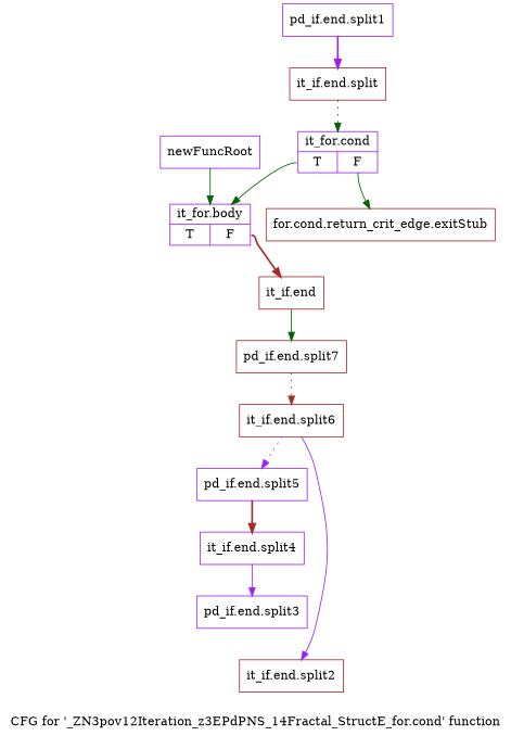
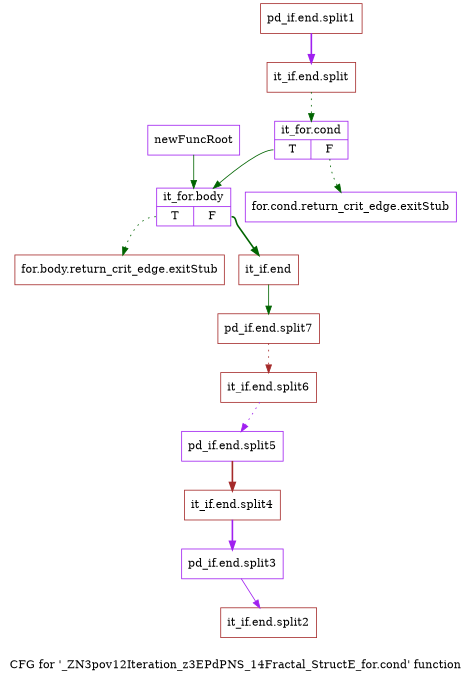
  digraph {
    label="CFG for '_ZN3pov12Iteration_z3EPdPNS_14Fractal_StructE_for.cond' function"
    node [color=brown shape=record]
    edge [color=darkgreen style=solid]
    n1 [color=purple label="{newFuncRoot}"]
    n2 [color=purple label="{it_for.body|{<s0>T|<s1>F}}"]
    n3 [color=purple label="{it_for.cond|{<s0>T|<s1>F}}"]
-   n4 [label="{for.cond.return_crit_edge.exitStub}"]
+   n4 [color=purple label="{for.cond.return_crit_edge.exitStub}"]
+   n5 [label="{for.body.return_crit_edge.exitStub}"]
    n6 [label="{it_if.end}"]
    n7 [label="{pd_if.end.split7}"]
    n8 [label="{it_if.end.split6}"]
    n9 [color=purple label="{pd_if.end.split5}"]
-   n10 [color=purple label="{it_if.end.split4}"]
+   n10 [label="{it_if.end.split4}"]
    n11 [color=purple label="{pd_if.end.split3}"]
    n12 [label="{it_if.end.split2}"]
-   n13 [color=purple label="{pd_if.end.split1}"]
+   n13 [label="{pd_if.end.split1}"]
    n14 [label="{it_if.end.split}"]
    n1 -> n2
-   n2 -> n6 [color=brown style=bold tailport=s1]
+   n2 -> n5 [style=dotted tailport=s0]
+   n2 -> n6 [style=bold tailport=s1]
    n3 -> n2 [tailport=s0]
-   n3 -> n4 [tailport=s1]
+   n3 -> n4 [style=dotted tailport=s1]
    n6 -> n7
    n7 -> n8 [color=brown style=dotted]
    n8 -> n9 [color=purple style=dotted]
    n9 -> n10 [color=brown style=bold]
-   n10 -> n11 [color=purple]
-   n8 -> n12 [color=purple]
+   n10 -> n11 [color=purple style=bold]
+   n11 -> n12 [color=purple]
    n13 -> n14 [color=purple style=bold]
    n14 -> n3 [style=dotted]
  }
